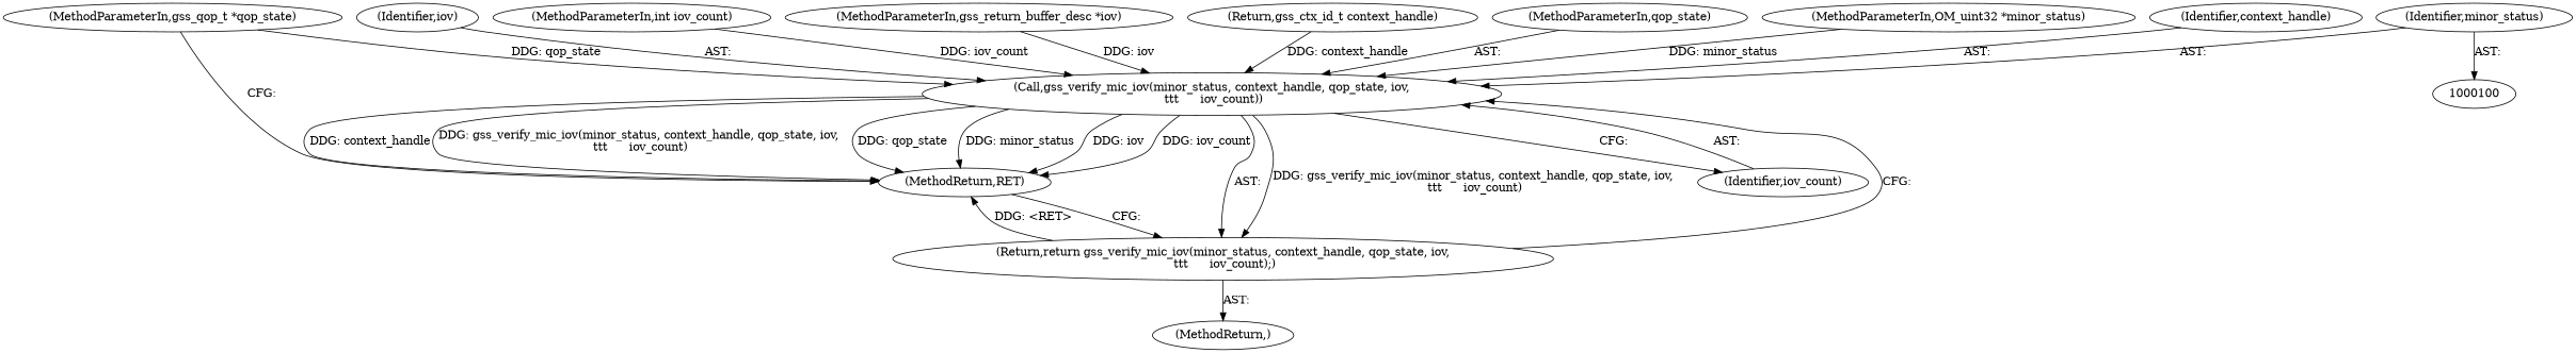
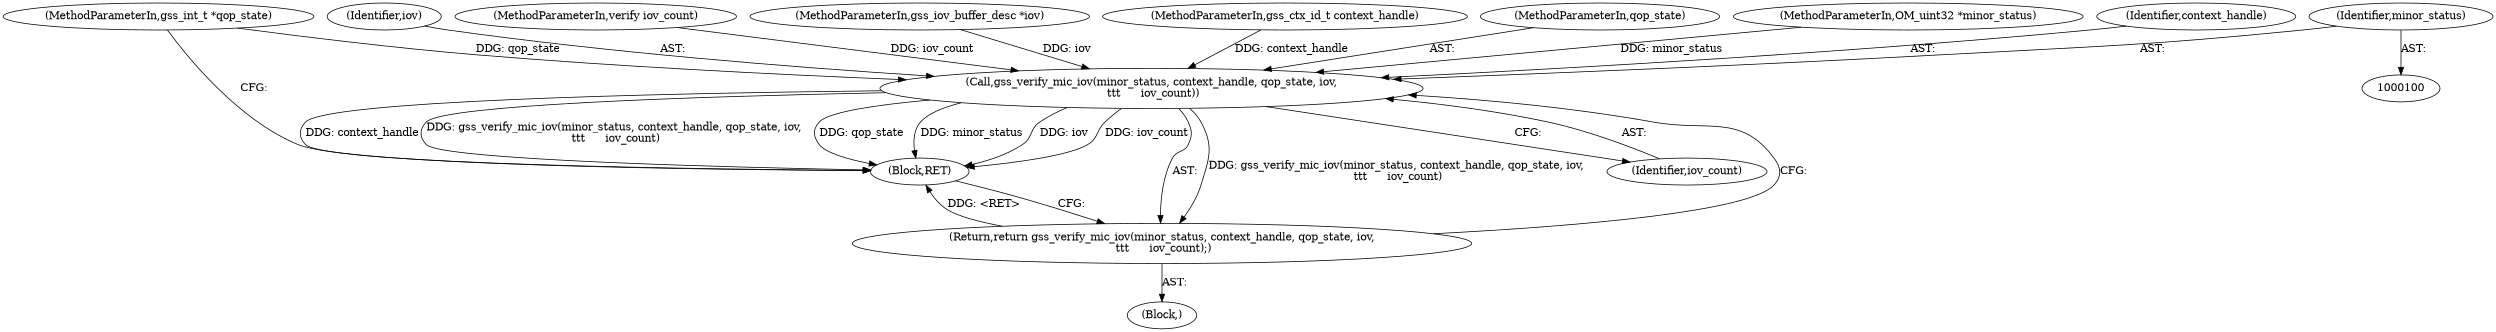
  digraph {
-   n1 [label="(MethodParameterIn,gss_qop_t *qop_state)"]
+   n1 [label="(MethodParameterIn,gss_int_t *qop_state)"]
    n2 [label="(Call,gss_verify_mic_iov(minor_status, context_handle, qop_state, iov,\n \t\t\t      iov_count))"]
-   n3 [label="(MethodReturn,RET)"]
+   n3 [label="(Block,RET)"]
    n4 [label="(Return,return gss_verify_mic_iov(minor_status, context_handle, qop_state, iov,\n \t\t\t      iov_count);)"]
    n5 [label="(Identifier,iov_count)"]
-   n6 [label="(MethodReturn,)"]
+   n6 [label="(Block,)"]
    n7 [label="(Identifier,minor_status)"]
    1000100
    n9 [label="(Identifier,iov)"]
-   n10 [label="(MethodParameterIn,int iov_count)"]
-   n11 [label="(MethodParameterIn,gss_return_buffer_desc *iov)"]
-   n12 [label="(Return,gss_ctx_id_t context_handle)"]
+   n10 [label="(MethodParameterIn,verify iov_count)"]
+   n11 [label="(MethodParameterIn,gss_iov_buffer_desc *iov)"]
+   n12 [label="(MethodParameterIn,gss_ctx_id_t context_handle)"]
    n13 [label="(MethodParameterIn,qop_state)"]
    n14 [label="(MethodParameterIn,OM_uint32 *minor_status)"]
    n15 [label="(Identifier,context_handle)"]
    n1 -> n2 [label="DDG: qop_state"]
    n1 -> n3 [label="CFG: "]
    n2 -> n3 [label="DDG: gss_verify_mic_iov(minor_status, context_handle, qop_state, iov,\n \t\t\t      iov_count)"]
    n2 -> n3 [label="DDG: qop_state"]
    n2 -> n3 [label="DDG: minor_status"]
    n2 -> n3 [label="DDG: iov"]
    n2 -> n3 [label="DDG: iov_count"]
    n2 -> n3 [label="DDG: context_handle"]
    n2 -> n4 [label="AST: "]
    n2 -> n4 [label="DDG: gss_verify_mic_iov(minor_status, context_handle, qop_state, iov,\n \t\t\t      iov_count)"]
    n2 -> n5 [label="CFG: "]
    n3 -> n4 [label="CFG: "]
    n4 -> n2 [label="CFG: "]
    n4 -> n3 [label="DDG: <RET>"]
    n4 -> n6 [label="AST: "]
    n5 -> n2 [label="AST: "]
    n7 -> n2 [label="AST: "]
    n7 -> 1000100 [label="AST: "]
    n9 -> n2 [label="AST: "]
    n10 -> n2 [label="DDG: iov_count"]
    n11 -> n2 [label="DDG: iov"]
    n12 -> n2 [label="DDG: context_handle"]
    n13 -> n2 [label="AST: "]
    n14 -> n2 [label="DDG: minor_status"]
    n15 -> n2 [label="AST: "]
  }
